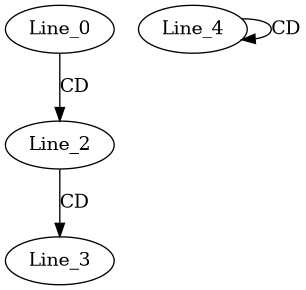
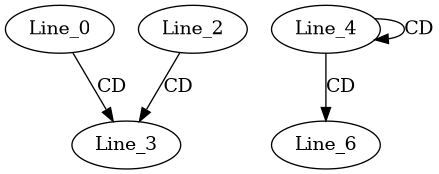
  digraph {
    Line_0
    Line_2
    Line_3
    Line_4
-   Line_0 -> Line_2 [label=CD]
+   Line_6
+   Line_0 -> Line_3 [label=CD]
    Line_2 -> Line_3 [label=CD]
    Line_4 -> Line_4 [label=CD]
+   Line_4 -> Line_6 [label=CD]
  }
